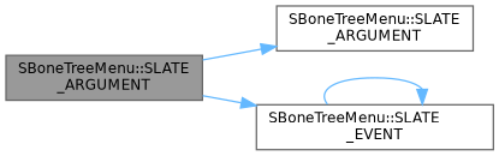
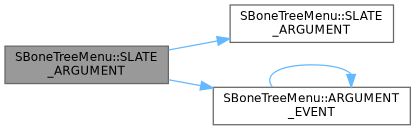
  digraph {
    rankdir=LR
    node [color=grey40 fillcolor=white fontname=Helvetica fontsize=10 shape=box style=filled]
    edge [color=steelblue1 fontname=Helvetica fontsize=10 labelfontname=Helvetica labelfontsize=10 style=solid]
    n1 [color=gray40 fillcolor=grey60 fontcolor=black height=0.2 label="SBoneTreeMenu::SLATE\l_ARGUMENT" width=0.4]
    n2 [height=0.2 label="SBoneTreeMenu::SLATE\l_ARGUMENT" width=0.4]
-   n3 [height=0.2 label="SBoneTreeMenu::SLATE\l_EVENT" width=0.4]
+   n3 [height=0.2 label="SBoneTreeMenu::ARGUMENT\l_EVENT" width=0.4]
    n1 -> n2
    n1 -> n3
    n3 -> n3
  }
